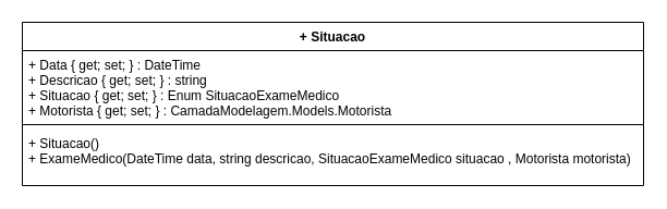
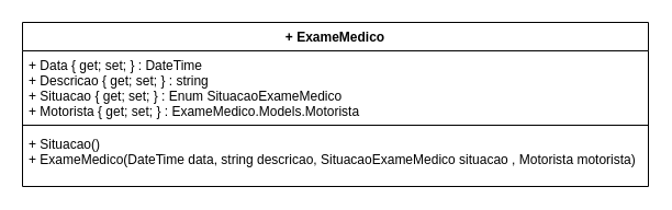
  <mxCell id="0" />
  <mxCell id="1" parent="0" />
- <mxCell id="2" value="+ Situacao" style="swimlane;fontStyle=1;align=center;verticalAlign=top;childLayout=stackLayout;horizontal=1;startSize=26;horizontalStack=0;resizeParent=1;resizeParentMax=0;resizeLast=0;collapsible=1;marginBottom=0;" vertex="1" parent="1"><mxGeometry x="20" y="20" width="570" height="150" as="geometry" /></mxCell>
- <mxCell id="3" value="+ Data { get; set; } : DateTime&#10;+ Descricao { get; set; } : string&#10;+ Situacao { get; set; } : Enum SituacaoExameMedico&#10;+ Motorista { get; set; } : CamadaModelagem.Models.Motorista" style="text;strokeColor=none;fillColor=none;align=left;verticalAlign=top;spacingLeft=4;spacingRight=4;overflow=hidden;rotatable=0;points=[[0,0.5],[1,0.5]];portConstraint=eastwest;" vertex="1" parent="2"><mxGeometry y="26" width="570" height="64" as="geometry" /></mxCell>
+ <mxCell id="2" value="+ ExameMedico" style="swimlane;fontStyle=1;align=center;verticalAlign=top;childLayout=stackLayout;horizontal=1;startSize=26;horizontalStack=0;resizeParent=1;resizeParentMax=0;resizeLast=0;collapsible=1;marginBottom=0;" vertex="1" parent="1"><mxGeometry x="20" y="20" width="570" height="150" as="geometry" /></mxCell>
+ <mxCell id="3" value="+ Data { get; set; } : DateTime&#10;+ Descricao { get; set; } : string&#10;+ Situacao { get; set; } : Enum SituacaoExameMedico&#10;+ Motorista { get; set; } : ExameMedico.Models.Motorista" style="text;strokeColor=none;fillColor=none;align=left;verticalAlign=top;spacingLeft=4;spacingRight=4;overflow=hidden;rotatable=0;points=[[0,0.5],[1,0.5]];portConstraint=eastwest;" vertex="1" parent="2"><mxGeometry y="26" width="570" height="64" as="geometry" /></mxCell>
  <mxCell id="4" value="" style="line;strokeWidth=1;fillColor=none;align=left;verticalAlign=middle;spacingTop=-1;spacingLeft=3;spacingRight=3;rotatable=0;labelPosition=right;points=[];portConstraint=eastwest;" vertex="1" parent="2"><mxGeometry y="90" width="570" height="8" as="geometry" /></mxCell>
  <mxCell id="5" value="+ Situacao()&#10;+ ExameMedico(DateTime data, string descricao, SituacaoExameMedico situacao , Motorista motorista)" style="text;strokeColor=none;fillColor=none;align=left;verticalAlign=top;spacingLeft=4;spacingRight=4;overflow=hidden;rotatable=0;points=[[0,0.5],[1,0.5]];portConstraint=eastwest;" vertex="1" parent="2"><mxGeometry y="98" width="570" height="52" as="geometry" /></mxCell>
